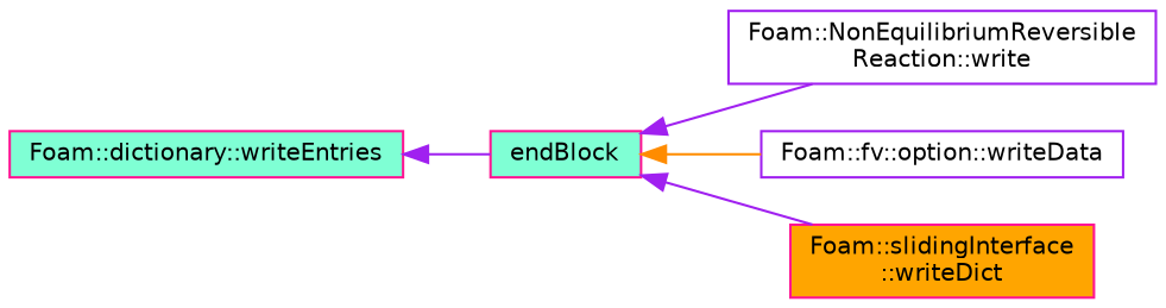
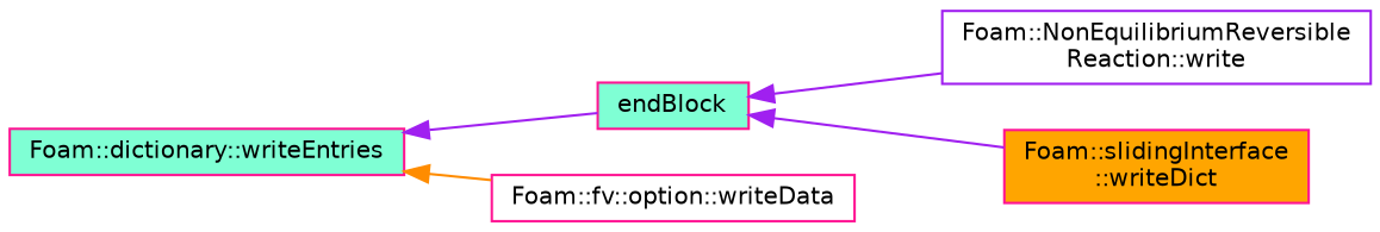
  digraph {
    rankdir=LR
    node [color=deeppink fillcolor=aquamarine fontname=Helvetica fontsize=10 shape=record style=filled]
    edge [color=purple dir=back fontname=Helvetica fontsize=10 labelfontname=Helvetica labelfontsize=10 style=solid]
    n1 [fontcolor=black height=0.2 label=endBlock width=0.4]
    n2 [color=purple fillcolor=white height=0.2 label="Foam::NonEquilibriumReversible\lReaction::write" width=0.4]
-   n3 [color=purple fillcolor=white height=0.2 label="Foam::fv::option::writeData" width=0.4]
+   n3 [fillcolor=white height=0.2 label="Foam::fv::option::writeData" width=0.4]
    n4 [fillcolor=orange height=0.2 label="Foam::slidingInterface\l::writeDict" width=0.4]
    n5 [height=0.2 label="Foam::dictionary::writeEntries" width=0.4]
    n1 -> n2
-   n1 -> n3 [color=darkorange]
+   n5 -> n3 [color=darkorange]
    n1 -> n4
    n5 -> n1
  }
